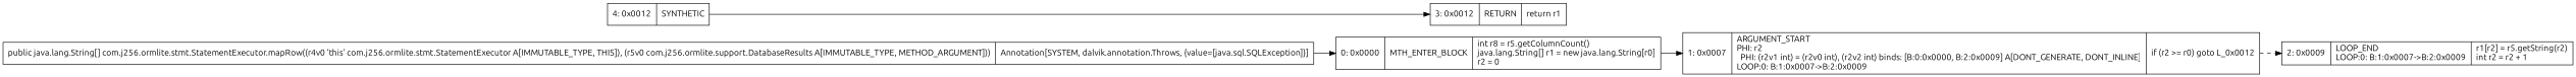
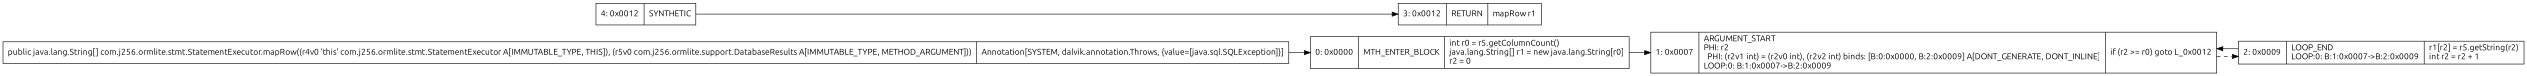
  digraph {
    fontname=Ubuntu
    rankdir=LR
    node [fontname=Ubuntu shape=record]
    edge [fontname=Ubuntu]
-   n1 [label="{0\:\ 0x0000|MTH_ENTER_BLOCK\l|int r8 = r5.getColumnCount()\ljava.lang.String[] r1 = new java.lang.String[r0]\lr2 = 0\l}"]
+   n1 [label="{0\:\ 0x0000|MTH_ENTER_BLOCK\l|int r0 = r5.getColumnCount()\ljava.lang.String[] r1 = new java.lang.String[r0]\lr2 = 0\l}"]
    n2 [label="{1\:\ 0x0007|ARGUMENT_START\lPHI: r2 \l  PHI: (r2v1 int) = (r2v0 int), (r2v2 int) binds: [B:0:0x0000, B:2:0x0009] A[DONT_GENERATE, DONT_INLINE]\lLOOP:0: B:1:0x0007\-\>B:2:0x0009\l|if (r2 \>= r0) goto L_0x0012\l}"]
    n3 [label="{2\:\ 0x0009|LOOP_END\lLOOP:0: B:1:0x0007\-\>B:2:0x0009\l|r1[r2] = r5.getString(r2)\lint r2 = r2 + 1\l}"]
    n4 [label="{4\:\ 0x0012|SYNTHETIC\l}"]
-   n5 [label="{3\:\ 0x0012|RETURN\l|return r1\l}"]
+   n5 [label="{3\:\ 0x0012|RETURN\l|mapRow r1\l}"]
    n6 [label="{public java.lang.String[] com.j256.ormlite.stmt.StatementExecutor.mapRow((r4v0 'this' com.j256.ormlite.stmt.StatementExecutor A[IMMUTABLE_TYPE, THIS]), (r5v0 com.j256.ormlite.support.DatabaseResults A[IMMUTABLE_TYPE, METHOD_ARGUMENT]))  | Annotation[SYSTEM, dalvik.annotation.Throws, \{value=[java.sql.SQLException]\}]\l}"]
    n1 -> n2
    n2 -> n3 [style=dashed]
+   n3 -> n2
    n4 -> n5
    n6 -> n1
  }
